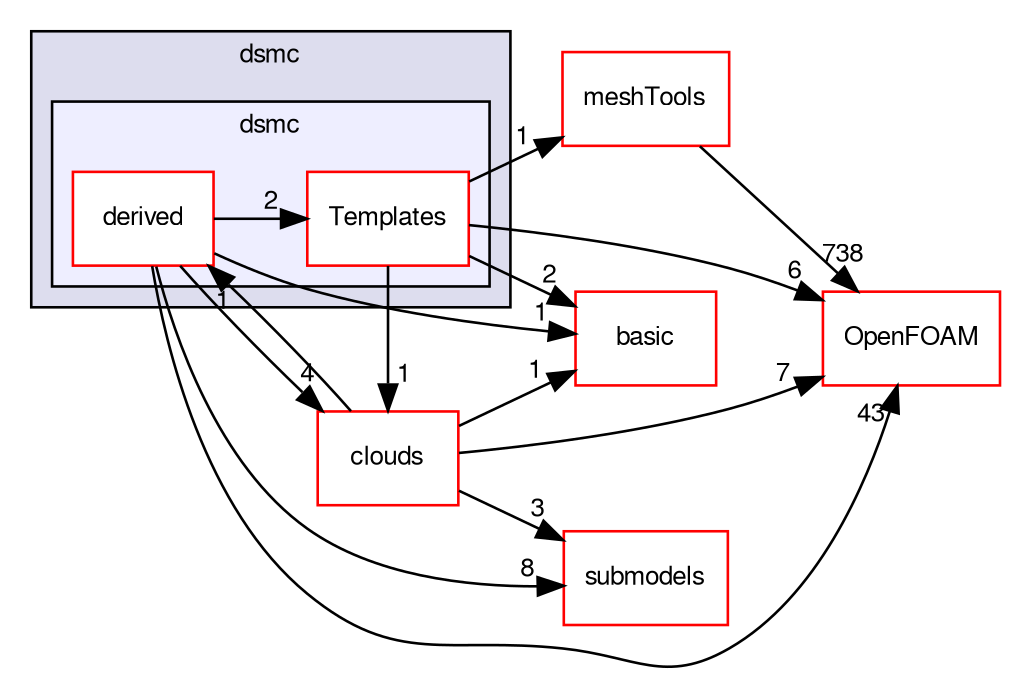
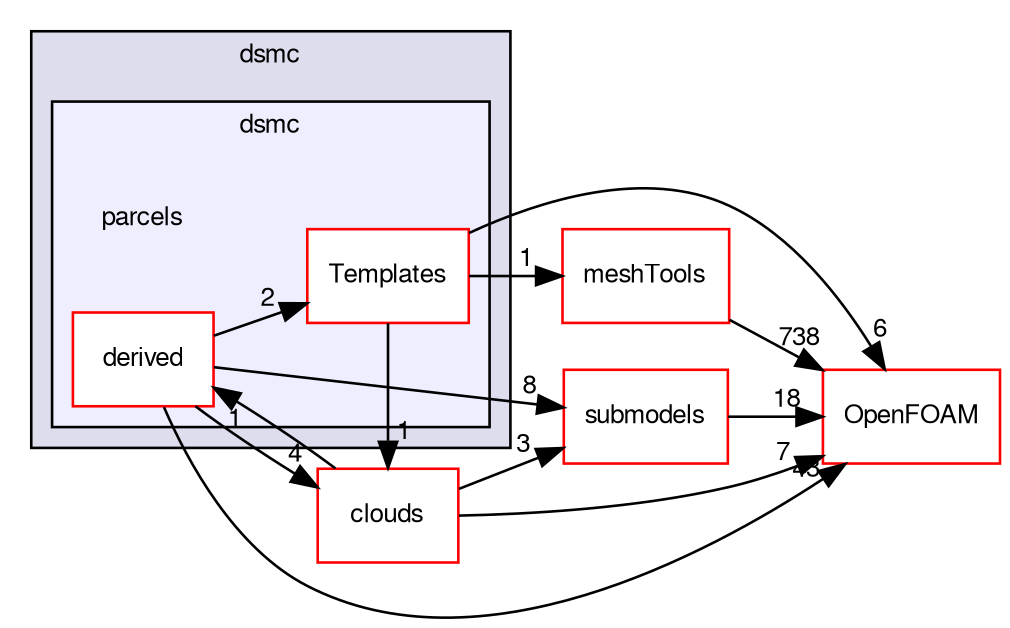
  digraph {
    compound=true
    rankdir=LR
    node [fontname=FreeSans fontsize=10 shape=box color=red]
    edge [headlabel=1 labeldistance=1.5 labelfontname=FreeSans labelfontsize=10]
+   n1 [label=parcels shape=plaintext color=""]
    n2 [fillcolor=white label=derived style=filled]
    n3 [fillcolor=white label=Templates style=filled]
    n4 [label=submodels]
    n5 [label=clouds]
-   n6 [label=basic]
    n7 [label=OpenFOAM]
    n8 [label=meshTools]
    subgraph cluster_1 {
      bgcolor="#ddddee"
      fontname=FreeSans
      fontsize=10
      label=dsmc
      pencolor=black
      subgraph cluster_2 {
        bgcolor="#eeeeff"
        fontname=FreeSans
        fontsize=10
        label=dsmc
        pencolor=black
+       n1
        n2
        n3
      }
    }
    n2 -> n3 [headlabel=2]
    n2 -> n4 [headlabel=8]
    n2 -> n5 [headlabel=4]
-   n2 -> n6
    n2 -> n7 [headlabel=43]
    n3 -> n5
-   n3 -> n6 [headlabel=2]
    n3 -> n7 [headlabel=6]
    n3 -> n8
+   n4 -> n7 [headlabel=18]
    n5 -> n2
    n5 -> n4 [headlabel=3]
-   n5 -> n6
    n5 -> n7 [headlabel=7]
    n8 -> n7 [headlabel=738]
  }
